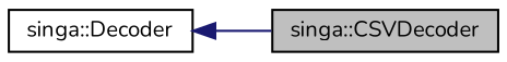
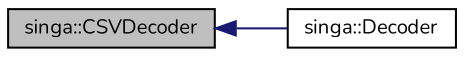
  digraph {
    rankdir=LR
    fontname=Nunito
    node [color=black fontname=Nunito fontsize=10 shape=record style=filled]
    n1 [fillcolor=grey75 fontcolor=black height=0.2 label="singa::CSVDecoder" width=0.4]
    n2 [fillcolor=white height=0.2 label="singa::Decoder" width=0.4]
-   n2 -> n1 [color=midnightblue dir=back fontname=Nunito fontsize=10 labelfontname=Helvetica labelfontsize=10 style=solid]
+   n1 -> n2 [color=midnightblue dir=back fontname=Nunito fontsize=10 labelfontname=Helvetica labelfontsize=10 style=solid]
  }
